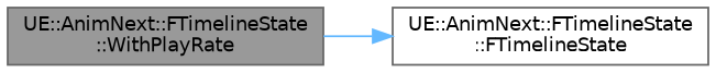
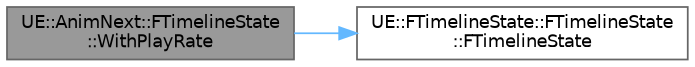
  digraph {
    rankdir=LR
    node [fontname=Helvetica fontsize=10 shape=box style=filled]
    n1 [color=gray40 fillcolor=grey60 fontcolor=black height=0.2 label="UE::AnimNext::FTimelineState\l::WithPlayRate" width=0.4]
-   n2 [color=grey40 fillcolor=white height=0.2 label="UE::AnimNext::FTimelineState\l::FTimelineState" width=0.4]
+   n2 [color=grey40 fillcolor=white height=0.2 label="UE::FTimelineState::FTimelineState\l::FTimelineState" width=0.4]
    n1 -> n2 [color=steelblue1 fontname=Helvetica fontsize=10 labelfontname=Helvetica labelfontsize=10 style=solid]
  }
